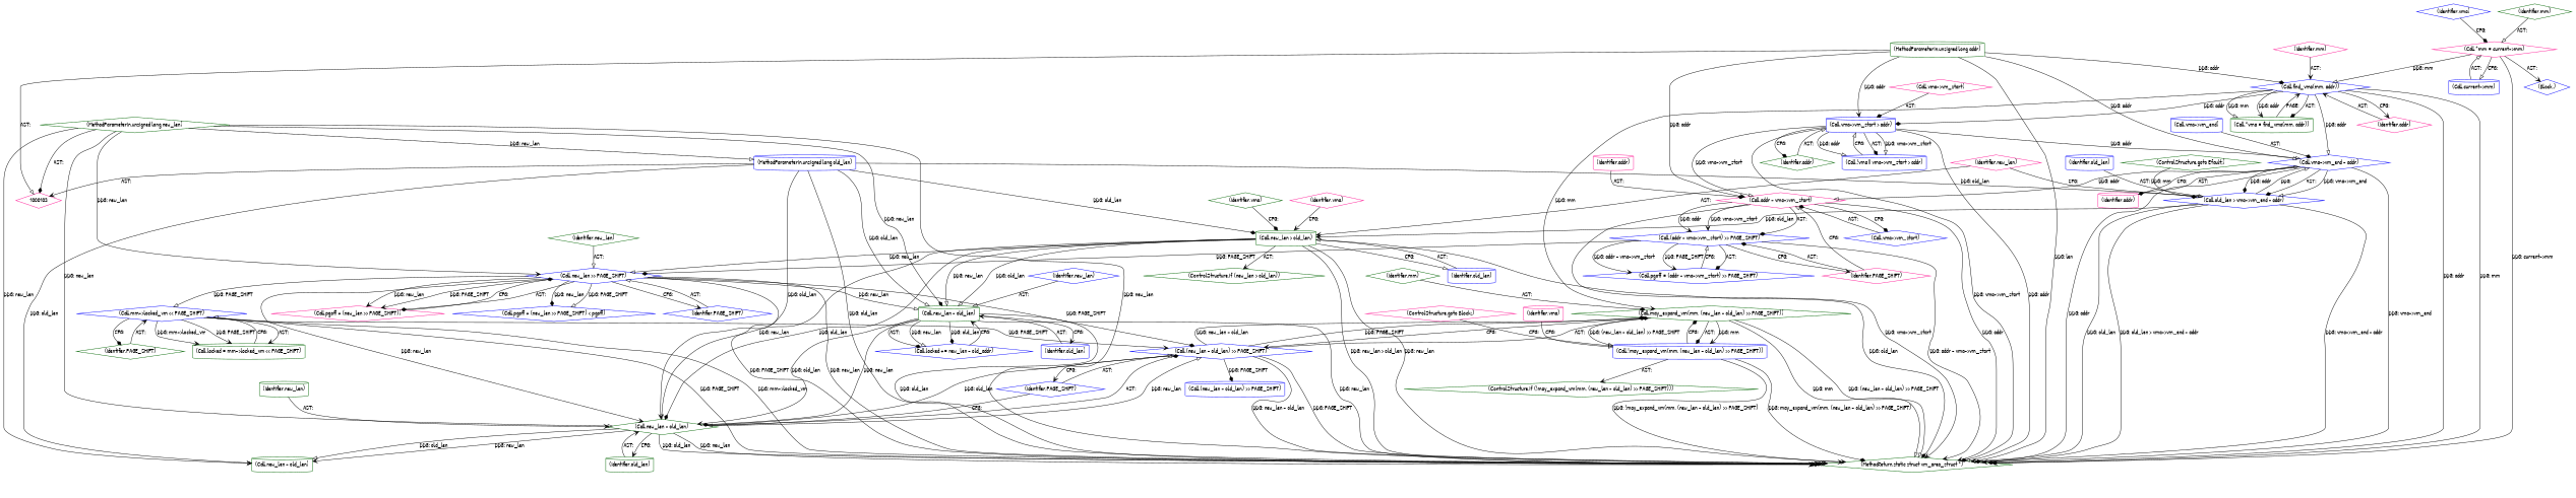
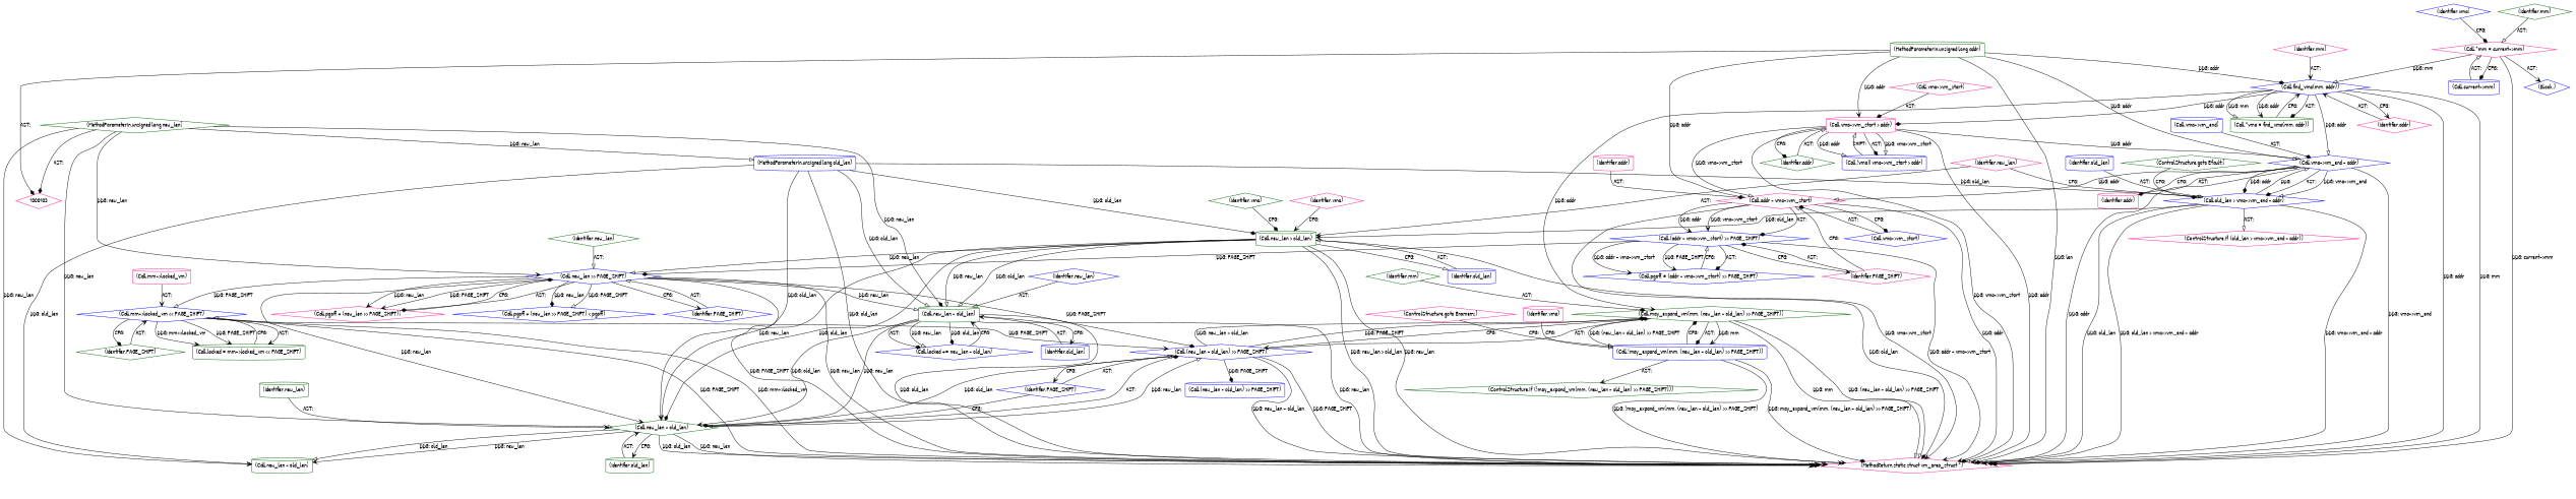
  digraph {
    fontname="Patrick Hand"
    node [color=blue fontname="Patrick Hand" shape=diamond]
    edge [arrowhead=vee fontname="Patrick Hand"]
    n1 [color=darkgreen label="(Call,may_expand_vm(mm, (new_len - old_len) >> PAGE_SHIFT))"]
    n2 [label="(Call,(new_len - old_len) >> PAGE_SHIFT)"]
    n3 [label="(Call,!may_expand_vm(mm, (new_len - old_len) >> PAGE_SHIFT))" shape=cylinder]
-   n4 [color=darkgreen label="(MethodReturn,static struct vm_area_struct *)"]
+   n4 [color=deeppink label="(MethodReturn,static struct vm_area_struct *)"]
    n5 [label="(Call,(new_len - old_len) >> PAGE_SHIFT)" shape=cylinder]
    n6 [label="(Identifier,PAGE_SHIFT)"]
    n7 [color=darkgreen label="(ControlStructure,if (!may_expand_vm(mm, (new_len - old_len) >> PAGE_SHIFT)))"]
    n8 [label="(Call,find_vma(mm, addr))"]
    n9 [label="(Call,vma->vm_end - addr)"]
-   n10 [label="(Call,vma->vm_start > addr)" shape=cylinder]
+   n10 [color=deeppink label="(Call,vma->vm_start > addr)" shape=cylinder]
    n11 [color=darkgreen label="(Call,*vma = find_vma(mm, addr))" shape=cylinder]
    n12 [color=deeppink label="(Identifier,addr)"]
    n13 [color=deeppink label="(Call,addr - vma->vm_start)"]
    n14 [label="(Call,old_len > vma->vm_end - addr)"]
    n15 [color=deeppink label="(Identifier,addr)" shape=cylinder]
    n16 [color=darkgreen label="(Identifier,addr)"]
    n17 [label="(Call,!vma || vma->vm_start > addr)" shape=cylinder]
    n18 [color=deeppink label="(Call,*mm = current->mm)"]
    n19 [label="(Block,)"]
    n20 [label="(Call,current->mm)" shape=cylinder]
    n21 [color=darkgreen label="(MethodParameterIn,unsigned long addr)" shape=cylinder]
    1000103 [color=deeppink]
    n23 [label="(Call,(addr - vma->vm_start) >> PAGE_SHIFT)"]
    n24 [label="(Call,vma->vm_start)"]
    n25 [color=darkgreen label="(Call,new_len - old_len)"]
    n26 [color=darkgreen label="(Call,new_len - old_len)" shape=cylinder]
    n27 [color=darkgreen label="(Identifier,old_len)" shape=cylinder]
    n28 [label="(Call,new_len >> PAGE_SHIFT)"]
    n29 [color=darkgreen label="(Call,new_len - old_len)" shape=cylinder]
    n30 [label="(Call,mm->locked_vm << PAGE_SHIFT)"]
    n31 [color=deeppink label="(Call,pgoff + (new_len >> PAGE_SHIFT))"]
    n32 [label="(Call,pgoff + (new_len >> PAGE_SHIFT) < pgoff)"]
    n33 [label="(Identifier,PAGE_SHIFT)"]
    n34 [label="(Identifier,old_len)" shape=cylinder]
-   n35 [label="(Call,locked += new_len - old_addr)"]
+   n35 [label="(Call,locked += new_len - old_len)"]
    n36 [color=darkgreen label="(Identifier,PAGE_SHIFT)"]
    n37 [color=darkgreen label="(Call,locked = mm->locked_vm << PAGE_SHIFT)" shape=cylinder]
    n38 [color=darkgreen label="(Call,new_len > old_len)" shape=cylinder]
    n39 [label="(Identifier,old_len)" shape=cylinder]
-   n40 [color=darkgreen label="(ControlStructure,if (new_len > old_len))"]
    n41 [color=darkgreen label="(MethodParameterIn,unsigned long new_len)"]
    n42 [label="(MethodParameterIn,unsigned long old_len)" shape=cylinder]
+   n43 [color=deeppink label="(ControlStructure,if (old_len > vma->vm_end - addr))"]
    n44 [color=deeppink label="(Identifier,PAGE_SHIFT)"]
    n45 [label="(Call,pgoff = (addr - vma->vm_start) >> PAGE_SHIFT)"]
    n46 [label="(Identifier,vma)"]
    n47 [color=deeppink label="(Identifier,mm)"]
    n48 [color=darkgreen label="(Identifier,vma)"]
    n49 [color=deeppink label="(Identifier,addr)" shape=cylinder]
    n50 [color=darkgreen label="(Identifier,mm)"]
    n51 [color=darkgreen label="(Identifier,mm)"]
    n52 [color=darkgreen label="(Identifier,new_len)" shape=cylinder]
    n53 [color=deeppink label="(Identifier,vma)"]
    n54 [color=deeppink label="(Identifier,vma)" shape=cylinder]
    n55 [color=deeppink label="(Call,vma->vm_start)"]
-   n56 [color=deeppink label="(ControlStructure,goto Block;)"]
+   n56 [color=deeppink label="(ControlStructure,goto Enomem;)"]
    n57 [color=darkgreen label="(Identifier,new_len)"]
    n58 [label="(Call,vma->vm_end)" shape=cylinder]
    n59 [label="(Identifier,old_len)" shape=cylinder]
    n60 [color=deeppink label="(Identifier,new_len)"]
    n61 [color=darkgreen label="(ControlStructure,goto Efault;)"]
+   n62 [color=deeppink label="(Call,mm->locked_vm)" shape=cylinder]
    n63 [label="(Identifier,new_len)"]
    n1 -> n2 [label="CFG: "]
    n1 -> n3 [arrowhead=diamond label="AST: "]
    n1 -> n3 [label="DDG: mm"]
    n1 -> n3 [arrowhead=onormal label="DDG: (new_len - old_len) >> PAGE_SHIFT"]
    n1 -> n4 [arrowhead=onormal label="DDG: mm"]
    n1 -> n4 [arrowhead=onormal label="DDG: (new_len - old_len) >> PAGE_SHIFT"]
    n2 -> n1 [arrowhead=diamond label="AST: "]
    n2 -> n1 [label="DDG: new_len - old_len"]
    n2 -> n1 [arrowhead=diamond label="DDG: PAGE_SHIFT"]
    n2 -> n4 [label="DDG: new_len - old_len"]
    n2 -> n4 [label="DDG: PAGE_SHIFT"]
    n2 -> n5 [arrowhead=diamond label="DDG: PAGE_SHIFT"]
    n2 -> n6 [label="CFG: "]
    n3 -> n1 [arrowhead=diamond label="CFG: "]
    n3 -> n4 [label="DDG: !may_expand_vm(mm, (new_len - old_len) >> PAGE_SHIFT)"]
    n3 -> n4 [arrowhead=diamond label="DDG: may_expand_vm(mm, (new_len - old_len) >> PAGE_SHIFT)"]
    n3 -> n7 [label="AST: "]
    n6 -> n2 [arrowhead=onormal label="AST: "]
    n6 -> n25 [arrowhead=onormal label="CFG: "]
-   n8 -> n1 [label="DDG: mm"]
+   n8 -> n1 [label="DDG: addr"]
    n8 -> n4 [arrowhead=diamond label="DDG: addr"]
    n8 -> n4 [arrowhead=diamond label="DDG: mm"]
    n8 -> n9 [arrowhead=onormal label="DDG: addr"]
    n8 -> n10 [arrowhead=diamond label="DDG: addr"]
    n8 -> n11 [arrowhead=diamond label="AST: "]
    n8 -> n11 [arrowhead=onormal label="DDG: mm"]
    n8 -> n11 [label="DDG: addr"]
    n8 -> n12 [label="CFG: "]
    n9 -> n4 [arrowhead=onormal label="DDG: addr"]
    n9 -> n4 [label="DDG: vma->vm_end"]
    n9 -> n13 [arrowhead=onormal label="DDG: addr"]
    n9 -> n14 [arrowhead=diamond label="AST: "]
    n9 -> n14 [arrowhead=onormal label="DDG: vma->vm_end"]
    n9 -> n14 [arrowhead=diamond label="DDG: addr"]
    n9 -> n15 [arrowhead=diamond label="CFG: "]
    n10 -> n4 [arrowhead=diamond label="DDG: vma->vm_start"]
    n10 -> n4 [arrowhead=onormal label="DDG: addr"]
    n10 -> n9 [arrowhead=onormal label="DDG: addr"]
    n10 -> n13 [arrowhead=onormal label="DDG: vma->vm_start"]
    n10 -> n16 [arrowhead=diamond label="CFG: "]
    n10 -> n17 [arrowhead=diamond label="AST: "]
    n10 -> n17 [arrowhead=onormal label="DDG: vma->vm_start"]
    n10 -> n17 [arrowhead=onormal label="DDG: addr"]
-   n11 -> n8 [label="PAGE: "]
+   n11 -> n8 [label="CFG: "]
    n12 -> n8 [label="AST: "]
    n13 -> n4 [label="DDG: vma->vm_start"]
    n13 -> n4 [label="DDG: addr"]
    n13 -> n23 [arrowhead=diamond label="AST: "]
    n13 -> n23 [label="DDG: addr"]
    n13 -> n23 [label="DDG: vma->vm_start"]
    n13 -> n24 [arrowhead=diamond label="CFG: "]
    n14 -> n4 [arrowhead=onormal label="DDG: old_len > vma->vm_end - addr"]
    n14 -> n4 [arrowhead=diamond label="DDG: vma->vm_end - addr"]
    n14 -> n4 [label="DDG: old_len"]
    n14 -> n9 [arrowhead=onormal label="DDG: "]
    n14 -> n38 [label="DDG: old_len"]
+   n14 -> n43 [arrowhead=onormal label="AST: "]
    n15 -> n9 [arrowhead=onormal label="AST: "]
    n16 -> n10 [arrowhead=onormal label="AST: "]
-   n17 -> n10 [arrowhead=onormal label="CFG: "]
+   n17 -> n10 [arrowhead=onormal label="SHIFT: "]
    n18 -> n4 [label="DDG: current->mm"]
    n18 -> n8 [arrowhead=onormal label="DDG: mm"]
    n18 -> n19 [label="AST: "]
-   n18 -> n20 [arrowhead=onormal label="CFG: "]
+   n18 -> n20 [arrowhead=diamond label="CFG: "]
    n20 -> n18 [arrowhead=onormal label="AST: "]
    n21 -> n4 [arrowhead=onormal label="DDG: len"]
    n21 -> n8 [arrowhead=diamond label="DDG: addr"]
    n21 -> n9 [arrowhead=onormal label="DDG: addr"]
    n21 -> n10 [label="DDG: addr"]
-   n21 -> n13 [label="DDG: addr"]
-   n21 -> 1000103 [arrowhead=onormal label="AST: "]
+   n21 -> n13 [arrowhead=onormal label="DDG: addr"]
+   n21 -> 1000103 [arrowhead=diamond label="AST: "]
    n23 -> n4 [label="DDG: addr - vma->vm_start"]
    n23 -> n28 [arrowhead=diamond label="DDG: PAGE_SHIFT"]
    n23 -> n44 [label="CFG: "]
    n23 -> n45 [arrowhead=diamond label="AST: "]
    n23 -> n45 [label="DDG: addr - vma->vm_start"]
    n23 -> n45 [label="DDG: PAGE_SHIFT"]
    n24 -> n13 [arrowhead=diamond label="AST: "]
    n25 -> n2 [arrowhead=diamond label="AST: "]
    n25 -> n2 [arrowhead=onormal label="DDG: new_len"]
    n25 -> n2 [arrowhead=onormal label="DDG: old_len"]
    n25 -> n4 [arrowhead=diamond label="DDG: old_len"]
    n25 -> n4 [label="DDG: new_len"]
    n25 -> n26 [label="DDG: new_len"]
    n25 -> n26 [arrowhead=onormal label="DDG: old_len"]
    n25 -> n27 [label="CFG: "]
    n27 -> n25 [label="AST: "]
    n28 -> n2 [arrowhead=diamond label="DDG: PAGE_SHIFT"]
    n28 -> n4 [label="DDG: new_len"]
    n28 -> n4 [label="DDG: PAGE_SHIFT"]
    n28 -> n25 [label="DDG: new_len"]
    n28 -> n29 [arrowhead=onormal label="DDG: new_len"]
    n28 -> n30 [arrowhead=onormal label="DDG: PAGE_SHIFT"]
    n28 -> n31 [arrowhead=diamond label="AST: "]
    n28 -> n31 [label="DDG: new_len"]
    n28 -> n31 [label="DDG: PAGE_SHIFT"]
    n28 -> n32 [arrowhead=diamond label="DDG: new_len"]
    n28 -> n32 [arrowhead=onormal label="DDG: PAGE_SHIFT"]
    n28 -> n33 [label="CFG: "]
    n29 -> n4 [arrowhead=onormal label="DDG: old_len"]
    n29 -> n4 [arrowhead=onormal label="DDG: new_len"]
    n29 -> n25 [arrowhead=diamond label="DDG: new_len"]
    n29 -> n25 [label="DDG: old_len"]
    n29 -> n34 [label="CFG: "]
    n29 -> n35 [arrowhead=diamond label="AST: "]
    n29 -> n35 [arrowhead=onormal label="DDG: new_len"]
    n29 -> n35 [arrowhead=diamond label="DDG: old_len"]
    n30 -> n2 [label="DDG: PAGE_SHIFT"]
    n30 -> n4 [label="DDG: PAGE_SHIFT"]
    n30 -> n4 [arrowhead=onormal label="DDG: mm->locked_vm"]
    n30 -> n36 [arrowhead=diamond label="CFG: "]
    n30 -> n37 [label="AST: "]
    n30 -> n37 [label="DDG: mm->locked_vm"]
    n30 -> n37 [label="DDG: PAGE_SHIFT"]
    n31 -> n28 [arrowhead=diamond label="CFG: "]
    n33 -> n28 [arrowhead=onormal label="AST: "]
    n34 -> n29 [label="AST: "]
    n35 -> n29 [label="CFG: "]
    n36 -> n30 [label="AST: "]
    n37 -> n30 [arrowhead=onormal label="CFG: "]
    n38 -> n4 [label="DDG: new_len > old_len"]
    n38 -> n4 [label="DDG: new_len"]
    n38 -> n4 [arrowhead=diamond label="DDG: old_len"]
    n38 -> n25 [arrowhead=onormal label="DDG: new_len"]
    n38 -> n25 [arrowhead=diamond label="DDG: old_len"]
    n38 -> n28 [arrowhead=onormal label="DDG: new_len"]
    n38 -> n29 [arrowhead=onormal label="DDG: new_len"]
    n38 -> n29 [arrowhead=onormal label="DDG: old_len"]
    n38 -> n39 [arrowhead=onormal label="CFG: "]
-   n38 -> n40 [label="AST: "]
    n39 -> n38 [arrowhead=onormal label="AST: "]
-   n41 -> n4 [label="DDG: new_len"]
    n41 -> 1000103 [arrowhead=diamond label="AST: "]
    n41 -> n25 [arrowhead=onormal label="DDG: new_len"]
    n41 -> n26 [label="DDG: new_len"]
    n41 -> n28 [label="DDG: new_len"]
    n41 -> n29 [arrowhead=diamond label="DDG: new_len"]
    n41 -> n42 [arrowhead=onormal label="DDG: new_len"]
    n42 -> n4 [label="DDG: old_len"]
    n42 -> n14 [arrowhead=onormal label="DDG: old_len"]
-   n42 -> 1000103 [label="AST: "]
    n42 -> n25 [label="DDG: old_len"]
    n42 -> n26 [arrowhead=onormal label="DDG: old_len"]
    n42 -> n29 [arrowhead=onormal label="DDG: old_len"]
    n42 -> n38 [arrowhead=diamond label="DDG: old_len"]
    n44 -> n13 [arrowhead=onormal label="CFG: "]
    n44 -> n23 [arrowhead=diamond label="AST: "]
    n45 -> n23 [arrowhead=onormal label="CFG: "]
    n46 -> n18 [arrowhead=diamond label="CFG: "]
    n47 -> n8 [label="AST: "]
    n48 -> n38 [arrowhead=diamond label="CFG: "]
    n49 -> n13 [arrowhead=diamond label="AST: "]
    n50 -> n1 [arrowhead=diamond label="AST: "]
    n51 -> n18 [arrowhead=onormal label="AST: "]
    n52 -> n25 [label="AST: "]
    n53 -> n38 [label="CFG: "]
    n54 -> n3 [arrowhead=onormal label="CFG: "]
    n55 -> n10 [arrowhead=diamond label="AST: "]
    n56 -> n3 [arrowhead=onormal label="CFG: "]
    n57 -> n28 [arrowhead=onormal label="AST: "]
    n58 -> n9 [arrowhead=diamond label="AST: "]
    n59 -> n14 [arrowhead=onormal label="AST: "]
    n60 -> n14 [arrowhead=onormal label="CFG: "]
    n60 -> n38 [label="AST: "]
-   n61 -> n14 [arrowhead=diamond label="DDG: mm"]
+   n61 -> n14 [arrowhead=diamond label="CFG: "]
+   n62 -> n30 [label="AST: "]
    n63 -> n29 [arrowhead=onormal label="AST: "]
  }
